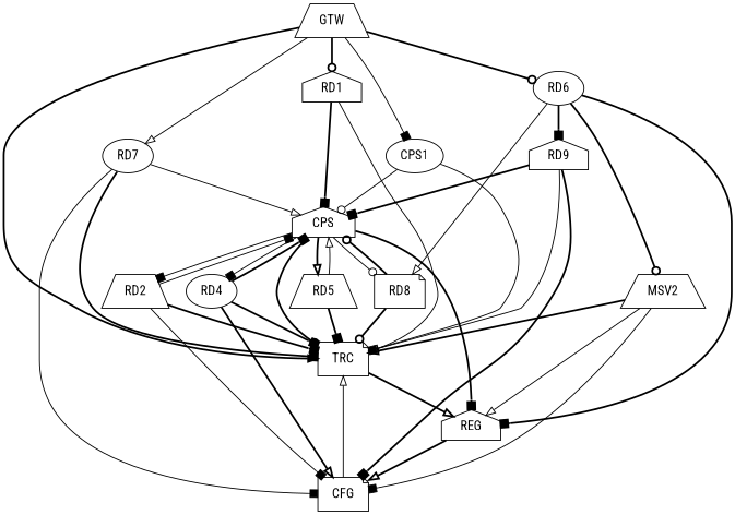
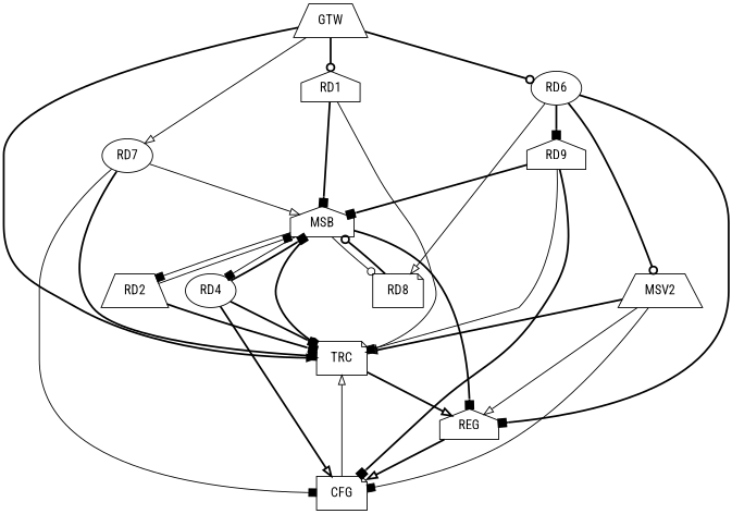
  strict digraph {
    fontname="Roboto Condensed"
    node [fontname="Roboto Condensed" shape=house]
    edge [arrowhead=box fontname="Roboto Condensed" style=bold]
    n1 [label=RD1]
-   n2 [label=CPS]
+   n2 [label=MSB]
    n3 [label=TRC shape=note]
    n4 [label=RD2 shape=trapezium]
    n5 [label=RD4 shape=ellipse]
-   n6 [label=RD5 shape=trapezium]
    n7 [label=RD8 shape=note]
    n8 [label=REG]
    n9 [label=CFG shape=note]
    n10 [label=RD9]
    n11 [label=RD6 shape=ellipse]
    n12 [label=MSV2 shape=trapezium]
    n13 [label=RD7 shape=ellipse]
-   n14 [label=CPS1 shape=ellipse]
    n15 [label=GTW shape=trapezium]
    n1 -> n2
    n1 -> n3 [arrowhead=onormal style=solid]
    n2 -> n3 [arrowhead=odot]
    n2 -> n4 [style=solid]
    n2 -> n5 [style=solid]
-   n2 -> n6 [arrowhead=onormal]
    n2 -> n7 [arrowhead=odot style=solid]
    n2 -> n8
    n3 -> n8 [arrowhead=onormal]
    n4 -> n2 [style=solid]
    n4 -> n3
-   n4 -> n9 [style=solid]
    n5 -> n2
    n5 -> n3
    n5 -> n9 [arrowhead=onormal]
-   n6 -> n2 [arrowhead=onormal style=solid]
-   n6 -> n3
    n7 -> n2 [arrowhead=odot]
-   n7 -> n3 [arrowhead=odot]
    n8 -> n9 [arrowhead=onormal]
    n9 -> n3 [arrowhead=onormal style=solid]
    n10 -> n2
    n10 -> n3 [style=solid]
    n10 -> n9
    n11 -> n7 [arrowhead=onormal style=solid]
    n11 -> n8
    n11 -> n10
    n11 -> n12 [arrowhead=odot]
    n12 -> n3 [arrowhead=onormal]
    n12 -> n8 [arrowhead=onormal style=solid]
    n12 -> n9 [style=solid]
    n13 -> n2 [arrowhead=onormal style=solid]
    n13 -> n3
    n13 -> n9 [style=solid]
-   n14 -> n2 [arrowhead=odot style=solid]
-   n14 -> n3 [arrowhead=onormal style=solid]
    n15 -> n1 [arrowhead=odot]
    n15 -> n3 [arrowhead=onormal]
    n15 -> n11 [arrowhead=odot]
    n15 -> n13 [arrowhead=onormal style=solid]
-   n15 -> n14 [style=solid]
  }
